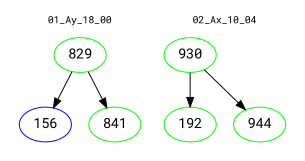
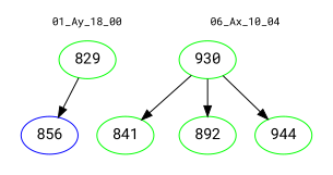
  digraph {
    fontname="Roboto Mono"
    node [color=green fontname="Roboto Mono"]
    edge [color=black fontname="Roboto Mono"]
    n1 [label=829]
    n2 [label=841]
-   n3 [color=blue label=156]
+   n3 [color=blue label=856]
    n4 [label=930]
-   n5 [label=192]
+   n5 [label=892]
    n6 [label=944]
    subgraph cluster_1 {
      color=white
      fontsize=10
      label="01_Ay_18_00"
      n1
      n2
      n3
    }
    subgraph cluster_2 {
      color=white
      fontsize=10
-     label="02_Ax_10_04"
+     label="06_Ax_10_04"
      n4
      n5
      n6
    }
-   n1 -> n2
+   n4 -> n2
    n1 -> n3
    n4 -> n5
    n4 -> n6
  }
